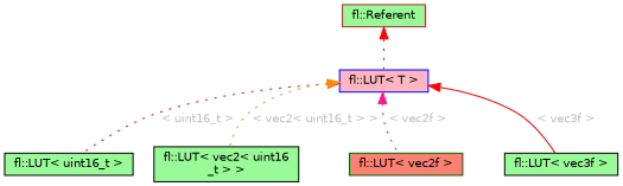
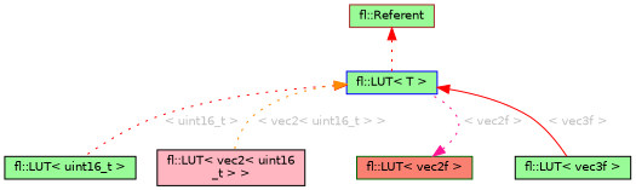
  digraph {
    node [color=black fillcolor=palegreen fontname=Helvetica fontsize=10 shape=box style=filled]
    edge [color=red dir=back fontcolor=grey fontname=Helvetica fontsize=10 labelfontname=Helvetica labelfontsize=10 style=dotted]
-   n1 [color=blue fillcolor=lightpink fontcolor=black height=0.2 label="fl::LUT\< T \>" width=0.4]
+   n1 [color=blue fontcolor=black height=0.2 label="fl::LUT\< T \>" width=0.4]
    n2 [height=0.2 label="fl::LUT\< uint16_t \>" width=0.4]
-   n3 [height=0.2 label="fl::LUT\< vec2\< uint16\l_t \> \>" width=0.4]
+   n3 [fillcolor=lightpink height=0.2 label="fl::LUT\< vec2\< uint16\l_t \> \>" width=0.4]
    n4 [color=darkgreen fillcolor=salmon height=0.2 label="fl::LUT\< vec2f \>" width=0.4]
    n5 [height=0.2 label="fl::LUT\< vec3f \>" width=0.4]
    n6 [color=brown height=0.2 label="fl::Referent" width=0.4]
    n1 -> n2 [label=" \< uint16_t \>"]
    n1 -> n3 [color=darkorange label=" \< vec2\< uint16_t \> \>"]
-   n1 -> n4 [color=deeppink label=" \< vec2f \>"]
+   n4 -> n1 [color=deeppink label=" \< vec2f \>"]
    n1 -> n5 [label=" \< vec3f \>" style=solid]
    n6 -> n1 [fontcolor=""]
  }
